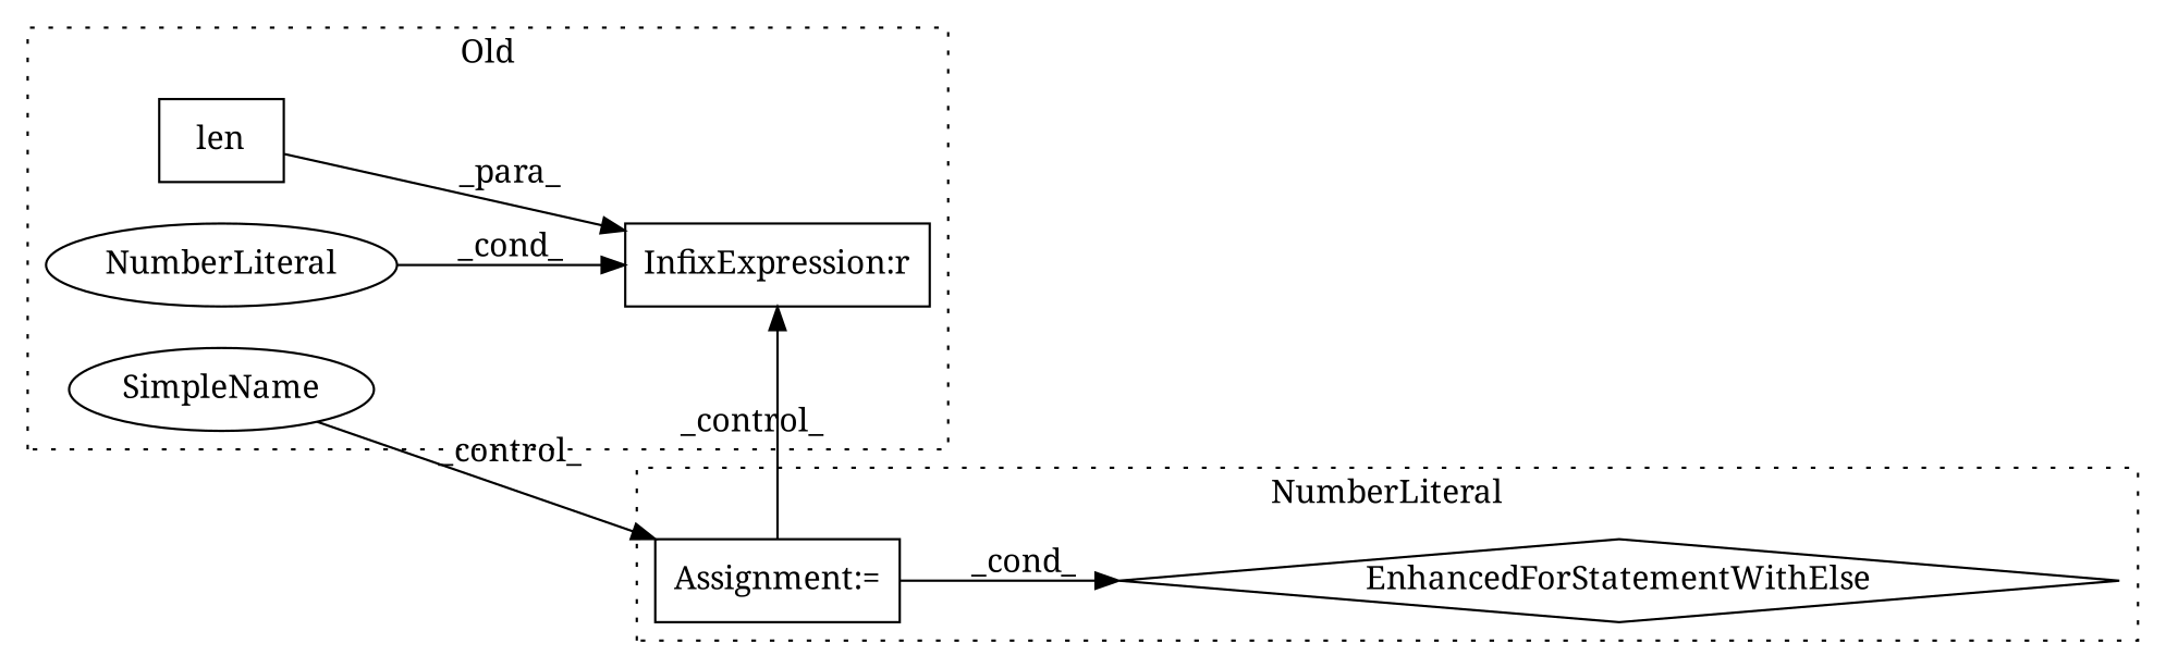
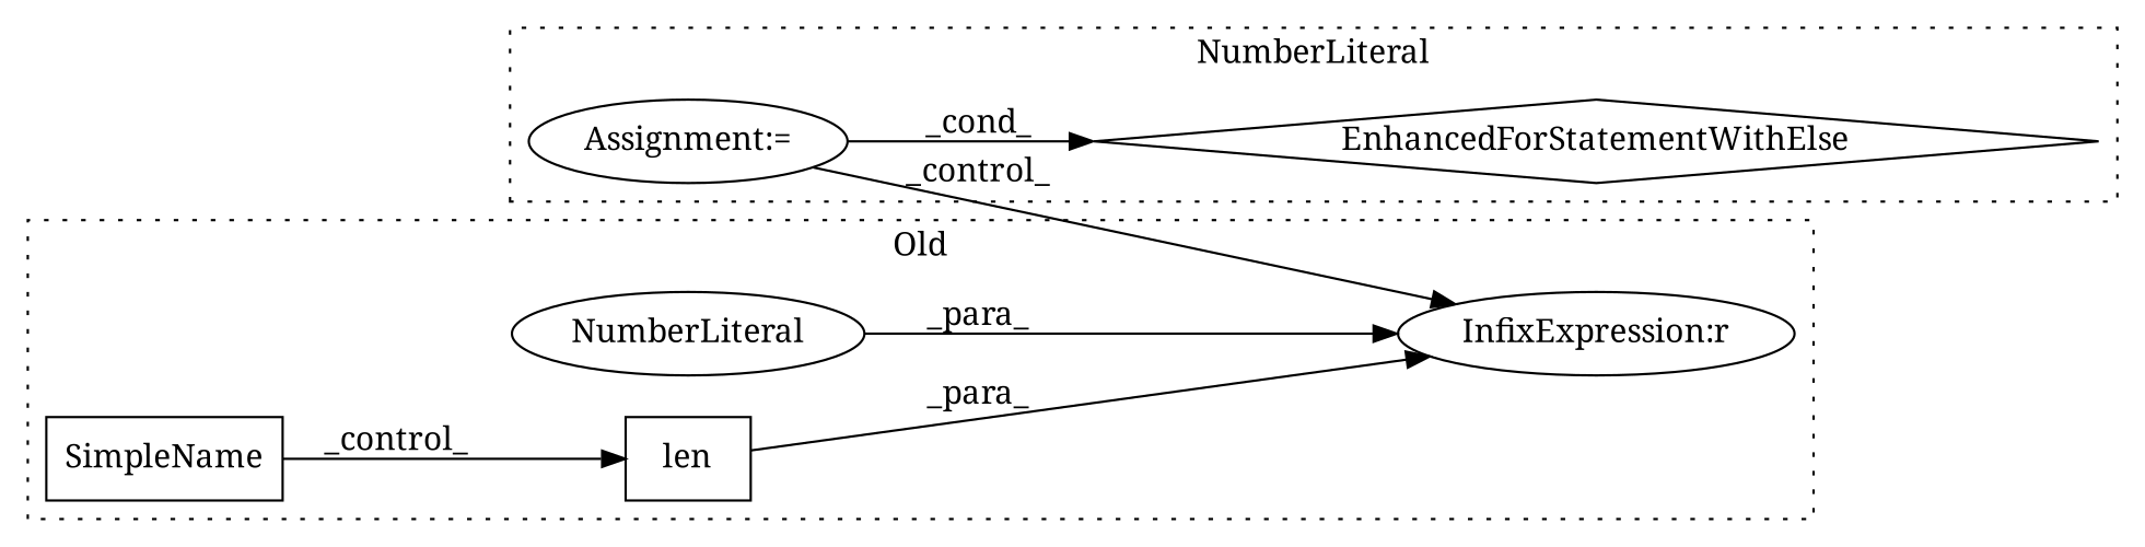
  digraph {
    fontname="Noto Serif"
    rankdir=LR
    node [fontname="Noto Serif" l="53,245" s="1495,1565" shape=box]
    edge [fontname="Noto Serif"]
    n1 [a=32 l="4,1" label=len s="1709,1740"]
-   n2 [a=27 l=4 label="InfixExpression:r" s=1741]
+   n2 [a=27 l=4 label="InfixExpression:r" s=1741 shape=ellipse]
    n3 [a=34 l=1 label=NumberLiteral s=1745 shape=ellipse]
-   n4 [a=42 label=SimpleName shape=ellipse l="" s=""]
+   n4 [a=42 label=SimpleName l="" s=""]
    n5 [a=115 label=EnhancedForStatementWithElse shape=diamond]
-   n6 [a=7 label="Assignment:="]
+   n6 [a=7 label="Assignment:=" shape=ellipse]
    subgraph cluster_1 {
      label=Old
      style=dotted
      n1
      n2
      n3
      n4
    }
    subgraph cluster_2 {
      label=NumberLiteral
      style=dotted
      n5
      n6
    }
    n1 -> n2 [label=_para_]
-   n3 -> n2 [label=_cond_]
-   n4 -> n6 [label=_control_]
+   n3 -> n2 [label=_para_]
+   n4 -> n1 [label=_control_]
    n6 -> n2 [label=_control_]
    n6 -> n5 [label=_cond_]
  }
